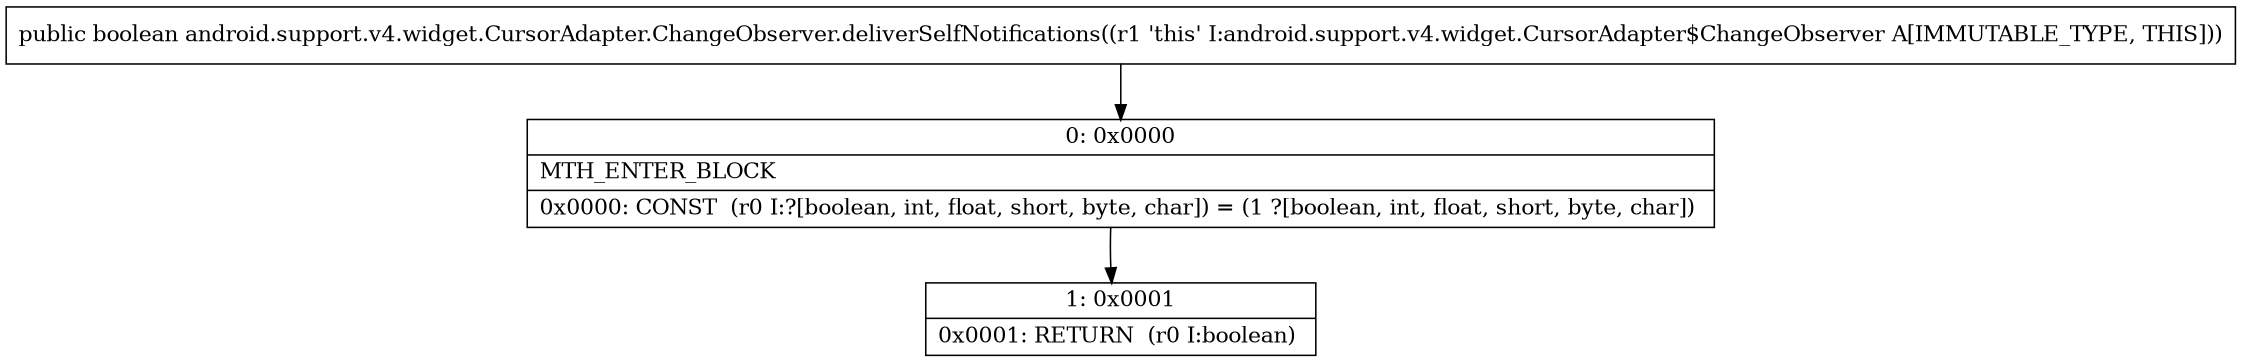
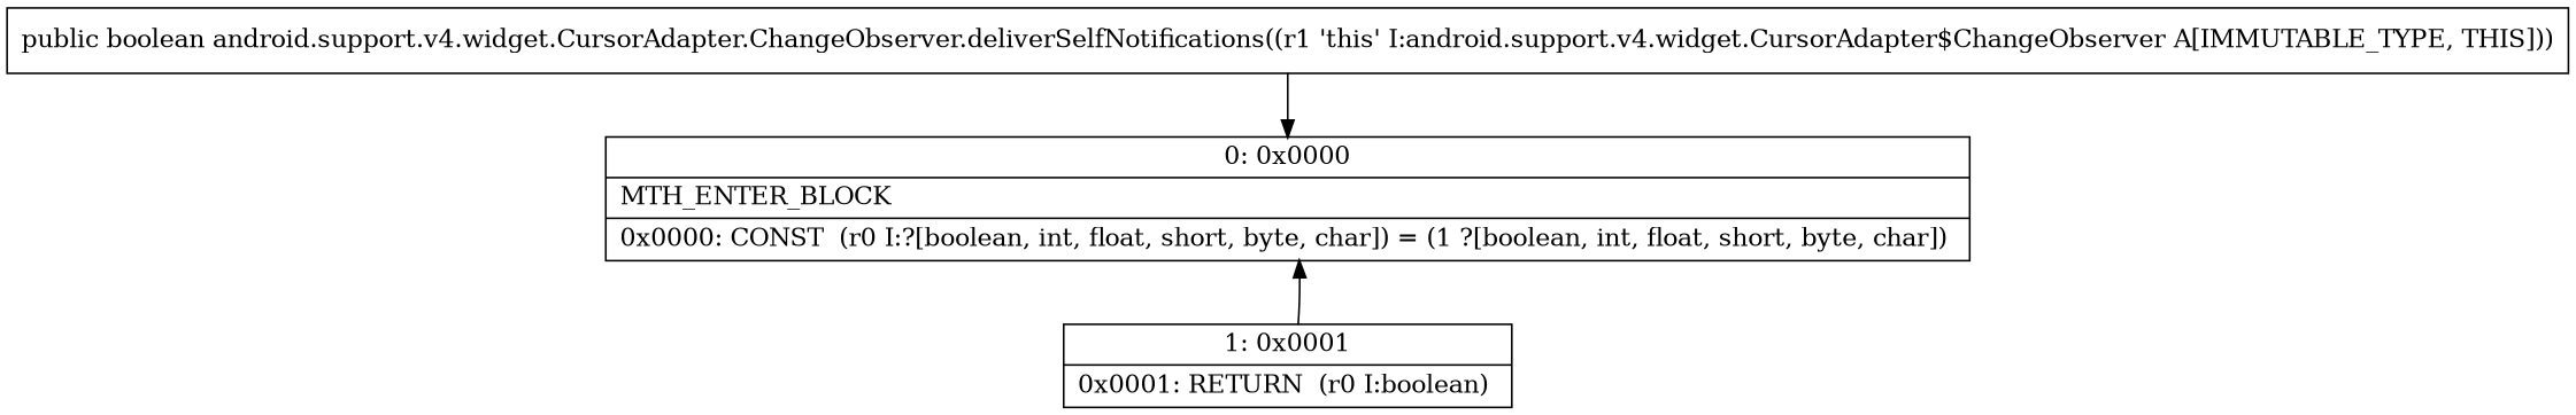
  digraph {
    node [shape=record]
    n1 [label="{0\:\ 0x0000|MTH_ENTER_BLOCK\l|0x0000: CONST  (r0 I:?[boolean, int, float, short, byte, char]) = (1 ?[boolean, int, float, short, byte, char]) \l}"]
    n2 [label="{1\:\ 0x0001|0x0001: RETURN  (r0 I:boolean) \l}"]
    n3 [label="{public boolean android.support.v4.widget.CursorAdapter.ChangeObserver.deliverSelfNotifications((r1 'this' I:android.support.v4.widget.CursorAdapter$ChangeObserver A[IMMUTABLE_TYPE, THIS])) }"]
-   n1 -> n2
+   n2 -> n1
    n3 -> n1
  }
